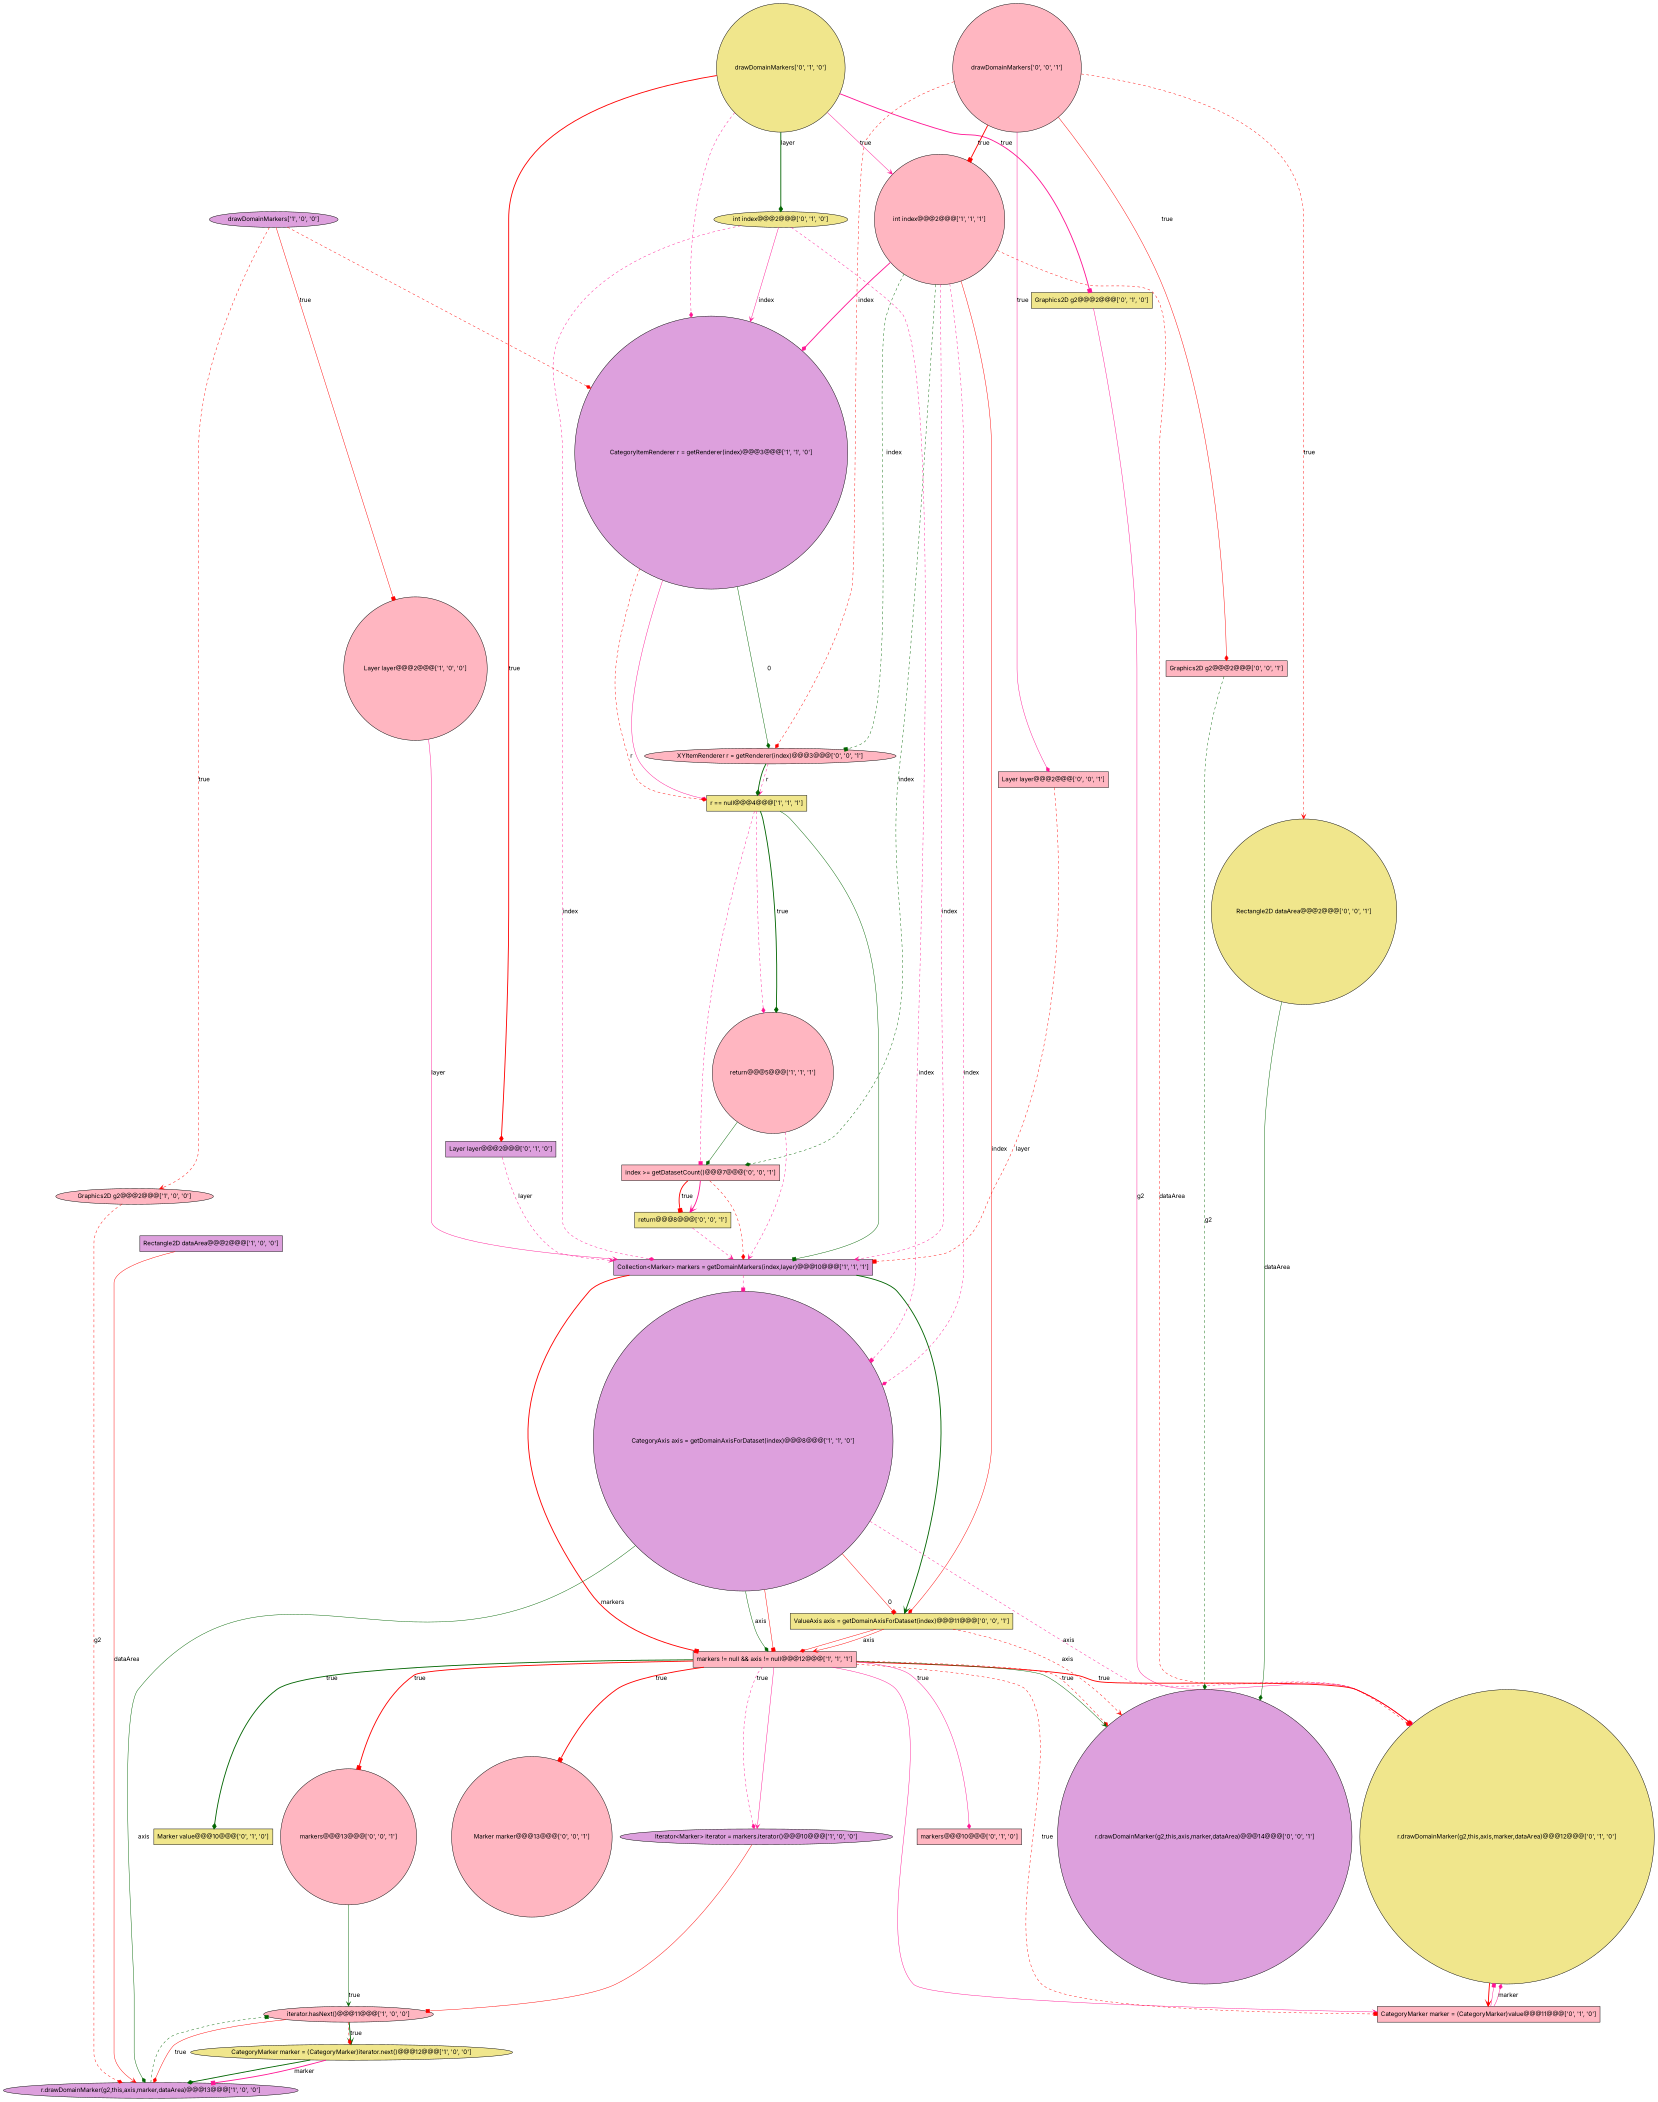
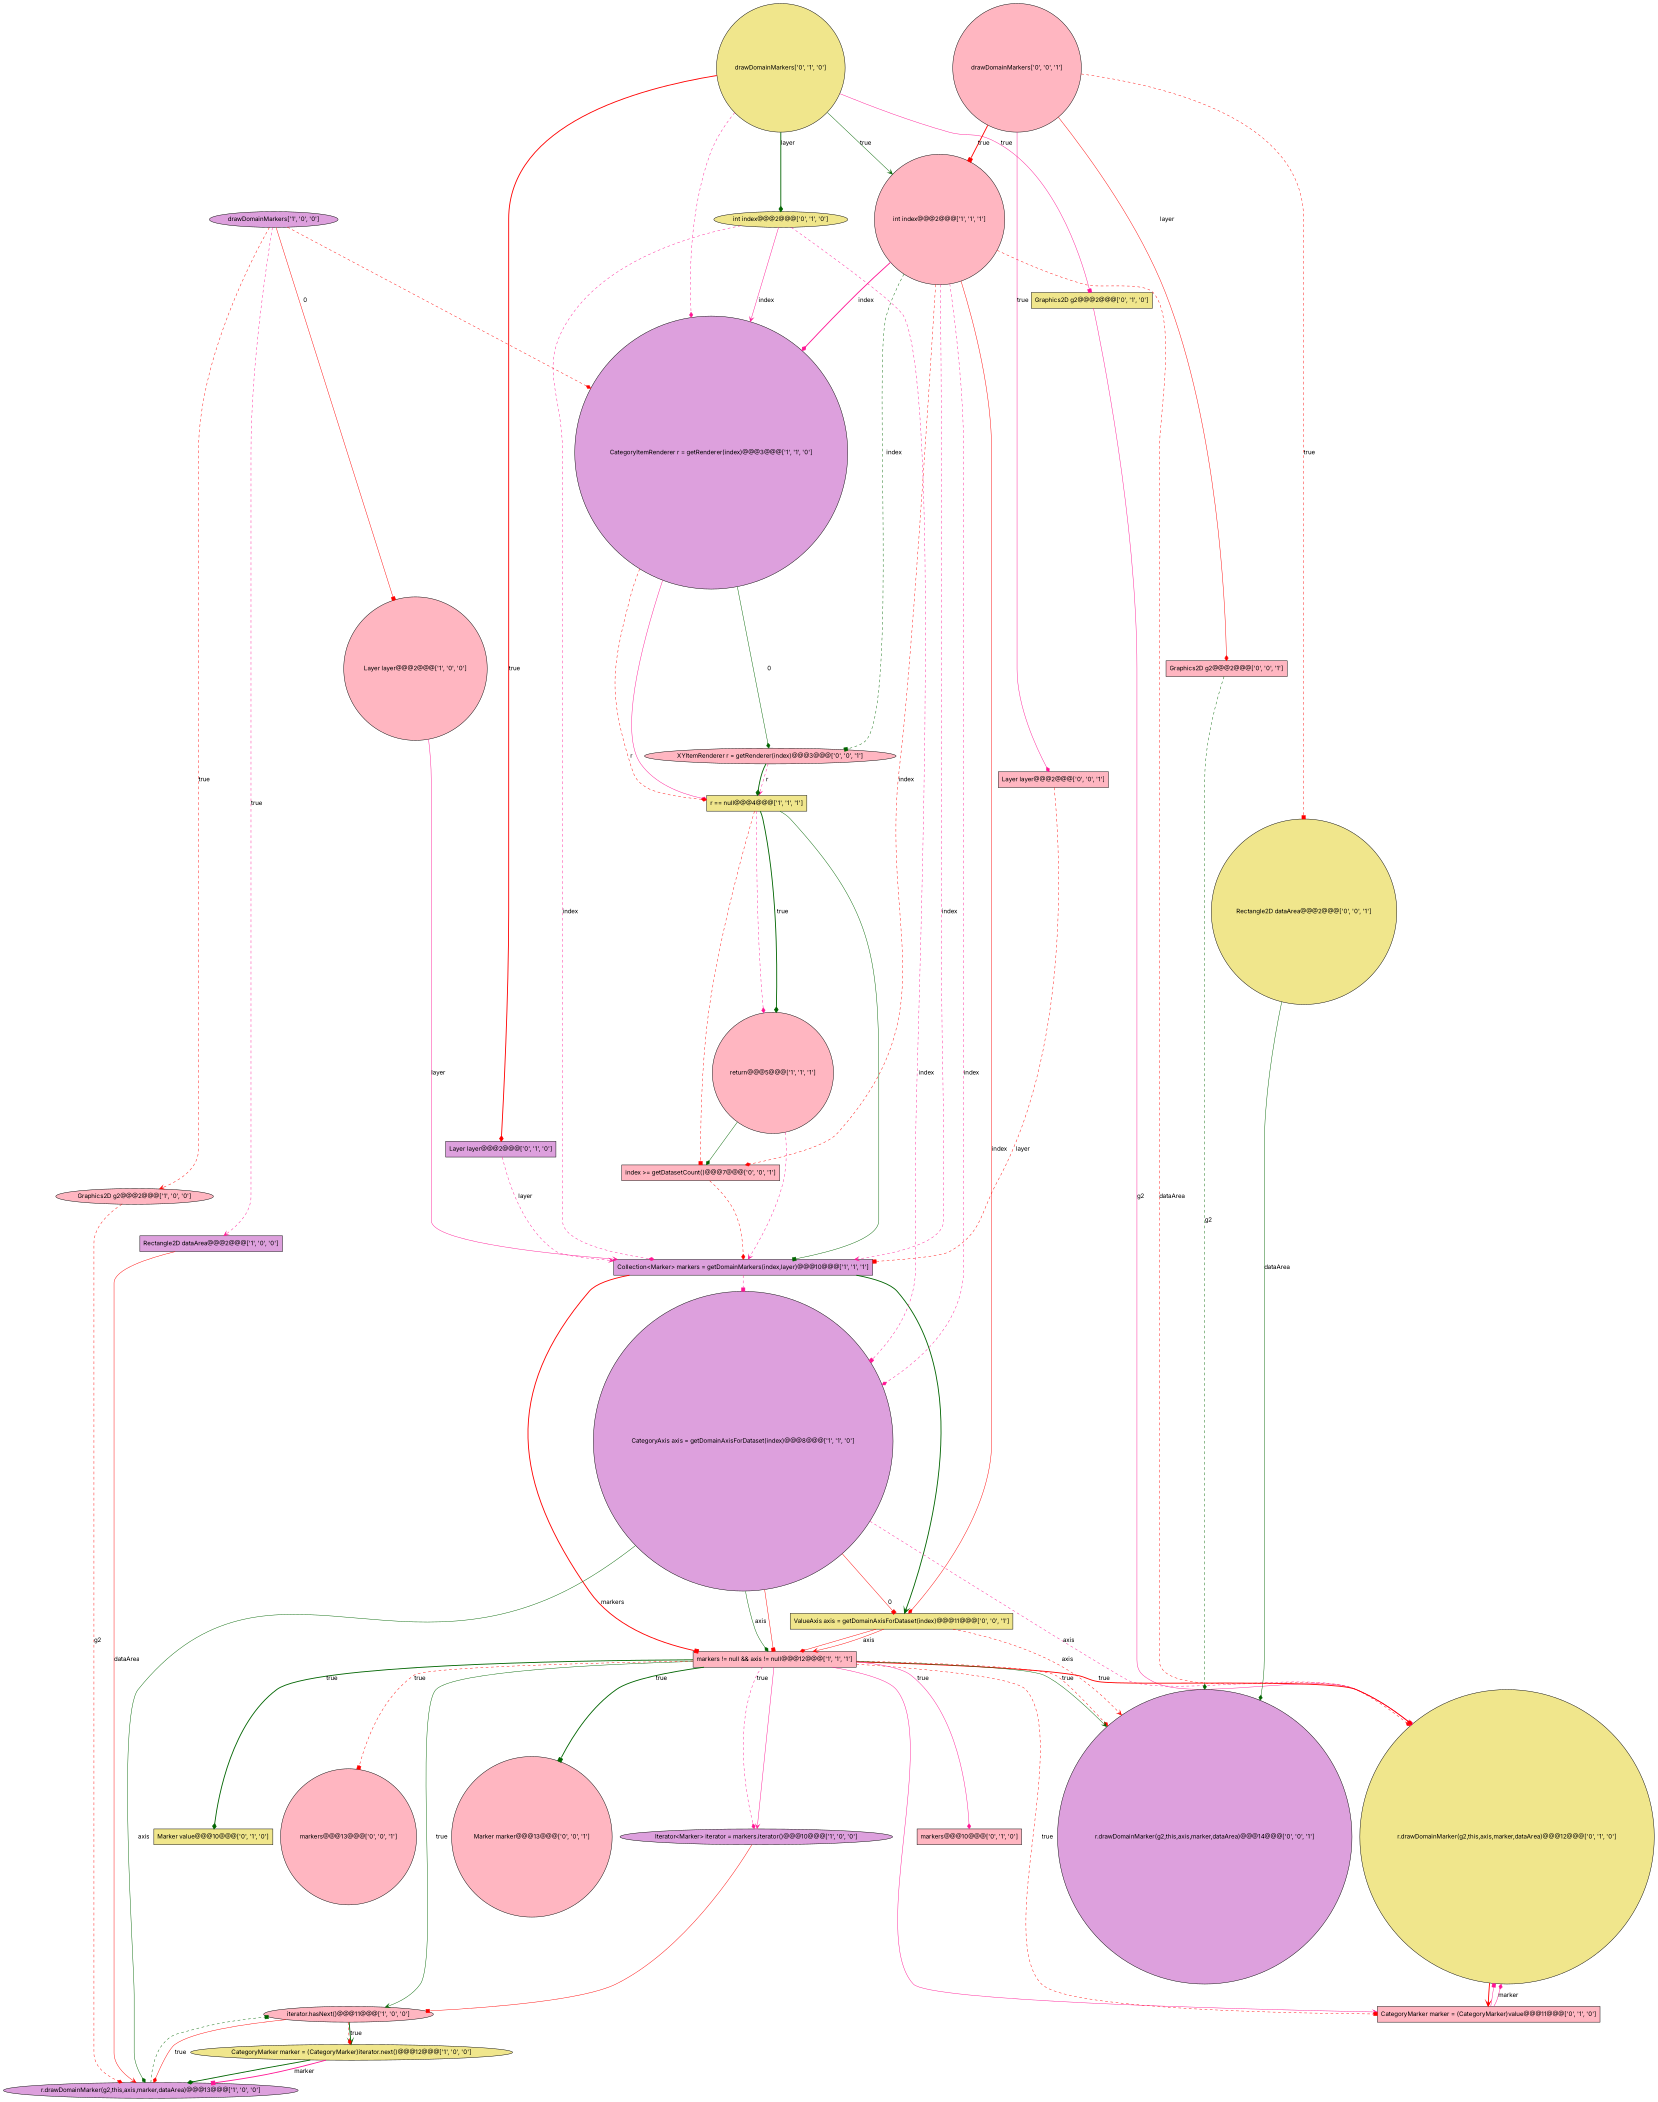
  digraph {
    fontname=Inter
    node [fillcolor=lightpink fontname=Inter shape=box style=filled]
    edge [arrowhead=diamond color=red fontname=Inter style=dashed]
    n1 [label="XYItemRenderer r = getRenderer(index)@@@3@@@['0', '0', '1']" shape=ellipse]
    n2 [fillcolor=khaki label="r == null@@@4@@@['1', '1', '1']"]
    n3 [label="index >= getDatasetCount()@@@7@@@['0', '0', '1']"]
    n4 [fillcolor=plum label="Collection<Marker> markers = getDomainMarkers(index,layer)@@@10@@@['1', '1', '1']"]
    n5 [label="return@@@5@@@['1', '1', '1']" shape=circle]
    n6 [label="Marker marker@@@13@@@['0', '0', '1']" shape=circle]
    n7 [fillcolor=khaki label="drawDomainMarkers['0', '1', '0']" shape=circle]
    n8 [fillcolor=khaki label="int index@@@2@@@['0', '1', '0']" shape=ellipse]
    n9 [fillcolor=khaki label="Graphics2D g2@@@2@@@['0', '1', '0']"]
    n10 [label="int index@@@2@@@['1', '1', '1']" shape=circle]
    n11 [fillcolor=plum label="CategoryItemRenderer r = getRenderer(index)@@@3@@@['1', '1', '0']" shape=circle]
    n12 [fillcolor=plum label="Layer layer@@@2@@@['0', '1', '0']"]
    n13 [fillcolor=plum label="CategoryAxis axis = getDomainAxisForDataset(index)@@@8@@@['1', '1', '0']" shape=circle]
    n14 [fillcolor=khaki label="r.drawDomainMarker(g2,this,axis,marker,dataArea)@@@12@@@['0', '1', '0']" shape=circle]
    n15 [fillcolor=khaki label="ValueAxis axis = getDomainAxisForDataset(index)@@@11@@@['0', '0', '1']"]
    n16 [label="iterator.hasNext()@@@11@@@['1', '0', '0']" shape=ellipse]
    n17 [fillcolor=plum label="r.drawDomainMarker(g2,this,axis,marker,dataArea)@@@13@@@['1', '0', '0']" shape=ellipse]
    n18 [fillcolor=khaki label="CategoryMarker marker = (CategoryMarker)iterator.next()@@@12@@@['1', '0', '0']" shape=ellipse]
    n19 [label="drawDomainMarkers['0', '0', '1']" shape=circle]
    n20 [label="Layer layer@@@2@@@['0', '0', '1']"]
    n21 [label="Graphics2D g2@@@2@@@['0', '0', '1']"]
    n22 [fillcolor=khaki label="Rectangle2D dataArea@@@2@@@['0', '0', '1']" shape=circle]
    n23 [fillcolor=plum label="r.drawDomainMarker(g2,this,axis,marker,dataArea)@@@14@@@['0', '0', '1']" shape=circle]
    n24 [label="markers != null && axis != null@@@12@@@['1', '1', '1']"]
    n25 [label="CategoryMarker marker = (CategoryMarker)value@@@11@@@['0', '1', '0']"]
    n26 [label="markers@@@10@@@['0', '1', '0']"]
    n27 [fillcolor=khaki label="Marker value@@@10@@@['0', '1', '0']"]
    n28 [fillcolor=plum label="Iterator<Marker> iterator = markers.iterator()@@@10@@@['1', '0', '0']" shape=ellipse]
    n29 [label="markers@@@13@@@['0', '0', '1']" shape=circle]
-   n30 [fillcolor=khaki label="return@@@8@@@['0', '0', '1']"]
    n31 [fillcolor=plum label="drawDomainMarkers['1', '0', '0']" shape=ellipse]
    n32 [label="Graphics2D g2@@@2@@@['1', '0', '0']" shape=ellipse]
    n33 [fillcolor=plum label="Rectangle2D dataArea@@@2@@@['1', '0', '0']"]
    n34 [label="Layer layer@@@2@@@['1', '0', '0']" shape=circle]
    n1 -> n2 [arrowhead=vee color=deeppink label=r]
    n1 -> n2 [color=darkgreen style=bold]
-   n2 -> n3 [arrowhead=box color=deeppink]
+   n2 -> n3 [arrowhead=box]
    n2 -> n4 [arrowhead=box color=darkgreen style=solid]
    n2 -> n5 [color=deeppink]
    n2 -> n5 [color=darkgreen label=true style=bold]
    n3 -> n4
-   n3 -> n30 [arrowhead=vee color=deeppink style=bold]
-   n3 -> n30 [arrowhead=box label=true style=bold]
    n4 -> n13 [arrowhead=box color=deeppink]
    n4 -> n15 [arrowhead=vee color=darkgreen style=bold]
    n4 -> n24 [arrowhead=box label=markers style=bold]
    n5 -> n3 [color=darkgreen style=solid]
    n5 -> n4 [arrowhead=vee color=deeppink]
    n7 -> n8 [color=darkgreen label=layer style=bold]
-   n7 -> n9 [arrowhead=box color=deeppink label=true style=bold]
-   n7 -> n10 [arrowhead=vee color=deeppink label=true style=solid]
+   n7 -> n9 [arrowhead=box color=deeppink label=true style=solid]
+   n7 -> n10 [arrowhead=vee color=darkgreen label=true style=solid]
    n7 -> n11 [color=deeppink]
    n7 -> n12 [label=true style=bold]
    n8 -> n4 [color=deeppink label=index]
    n8 -> n11 [arrowhead=vee color=deeppink label=index style=solid]
    n8 -> n13 [arrowhead=box color=deeppink label=index]
    n9 -> n14 [arrowhead=vee color=deeppink label=g2 style=solid]
    n10 -> n1 [arrowhead=box color=darkgreen label=index]
-   n10 -> n3 [color=darkgreen label=index]
+   n10 -> n3 [label=index]
    n10 -> n4 [arrowhead=vee color=deeppink label=index]
    n10 -> n11 [color=deeppink label=index style=bold]
    n10 -> n13 [color=deeppink label=index]
    n10 -> n14 [label=dataArea]
    n10 -> n15 [label=index style=solid]
    n11 -> n1 [color=darkgreen label=0 style=solid]
    n11 -> n2 [color=deeppink style=solid]
    n11 -> n2 [label=r]
    n12 -> n4 [arrowhead=vee color=deeppink label=layer]
    n13 -> n14 [arrowhead=box color=deeppink label=axis]
    n13 -> n15 [arrowhead=box label=0 style=solid]
    n13 -> n17 [color=darkgreen label=axis style=solid]
    n13 -> n24 [arrowhead=box style=solid]
    n13 -> n24 [color=darkgreen label=axis style=solid]
    n14 -> n25 [arrowhead=vee style=bold]
    n15 -> n23 [arrowhead=vee label=axis]
    n15 -> n24 [style=solid]
    n15 -> n24 [arrowhead=vee label=axis style=solid]
    n16 -> n17 [label=true style=solid]
    n16 -> n18 [arrowhead=vee color=darkgreen label=true style=bold]
    n16 -> n18
    n17 -> n16 [arrowhead=box color=darkgreen]
    n18 -> n17 [arrowhead=box color=deeppink label=marker style=bold]
    n18 -> n17 [color=darkgreen style=bold]
-   n19 -> n1
    n19 -> n10 [arrowhead=box label=true style=bold]
    n19 -> n20 [color=deeppink label=true style=solid]
-   n19 -> n21 [label=true style=solid]
-   n19 -> n22 [arrowhead=vee label=true]
+   n19 -> n21 [label=layer style=solid]
+   n19 -> n22 [arrowhead=box label=true]
    n20 -> n4 [arrowhead=box label=layer]
    n21 -> n23 [color=darkgreen label=g2]
    n22 -> n23 [color=darkgreen label=dataArea style=solid]
-   n24 -> n6 [arrowhead=box label=true style=bold]
+   n24 -> n6 [arrowhead=box color=darkgreen label=true style=bold]
    n24 -> n14 [label=true style=bold]
-   n29 -> n16 [arrowhead=vee color=darkgreen label=true style=solid]
+   n24 -> n16 [arrowhead=vee color=darkgreen label=true style=solid]
    n24 -> n23 [label=true]
    n24 -> n23 [arrowhead=vee color=darkgreen style=solid]
    n24 -> n25 [arrowhead=vee color=deeppink style=solid]
    n24 -> n25 [arrowhead=box label=true]
    n24 -> n26 [color=deeppink label=true style=solid]
    n24 -> n27 [color=darkgreen label=true style=bold]
    n24 -> n28 [color=deeppink label=true]
    n24 -> n28 [arrowhead=vee color=deeppink style=solid]
-   n24 -> n29 [arrowhead=box label=true style=bold]
+   n24 -> n29 [arrowhead=box label=true]
    n25 -> n14 [arrowhead=box color=deeppink style=solid]
    n25 -> n14 [color=deeppink label=marker style=solid]
    n28 -> n16 [arrowhead=box style=solid]
-   n30 -> n4 [arrowhead=vee color=deeppink]
    n31 -> n11
    n31 -> n32 [arrowhead=vee label=true]
-   n31 -> n34 [arrowhead=box label=true style=solid]
+   n31 -> n33 [arrowhead=vee color=deeppink label=true]
+   n31 -> n34 [arrowhead=box label=0 style=solid]
    n32 -> n17 [label=g2]
    n33 -> n17 [arrowhead=vee label=dataArea style=solid]
    n34 -> n4 [arrowhead=vee color=deeppink label=layer style=solid]
  }
